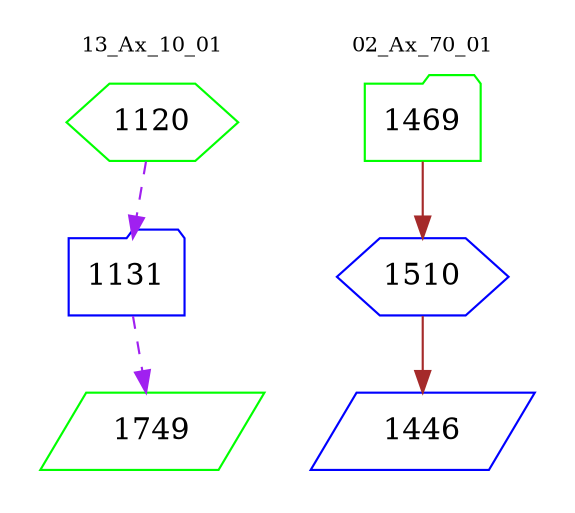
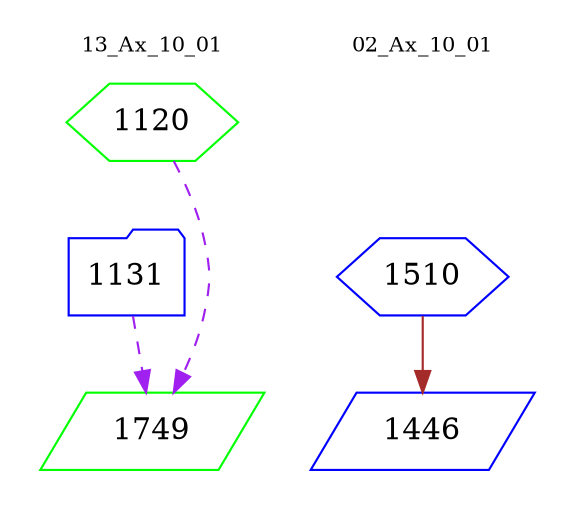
  digraph {
    node [color=green shape=hexagon]
    edge [color=purple style=dashed]
    n1 [label=1120]
    n2 [color=blue label=1131 shape=folder]
    n3 [label=1749 shape=parallelogram]
-   n4 [label=1469 shape=folder]
    n5 [color=blue label=1510]
    n6 [color=blue label=1446 shape=parallelogram]
    subgraph cluster_1 {
      color=white
      fontsize=10
      label="13_Ax_10_01"
      n1
      n2
      n3
    }
    subgraph cluster_2 {
      color=white
      fontsize=10
-     label="02_Ax_70_01"
-     n4
+     label="02_Ax_10_01"
      n5
      n6
    }
-   n1 -> n2
+   n1 -> n3
    n2 -> n3
-   n4 -> n5 [color=brown style=solid]
    n5 -> n6 [color=brown style=solid]
  }
